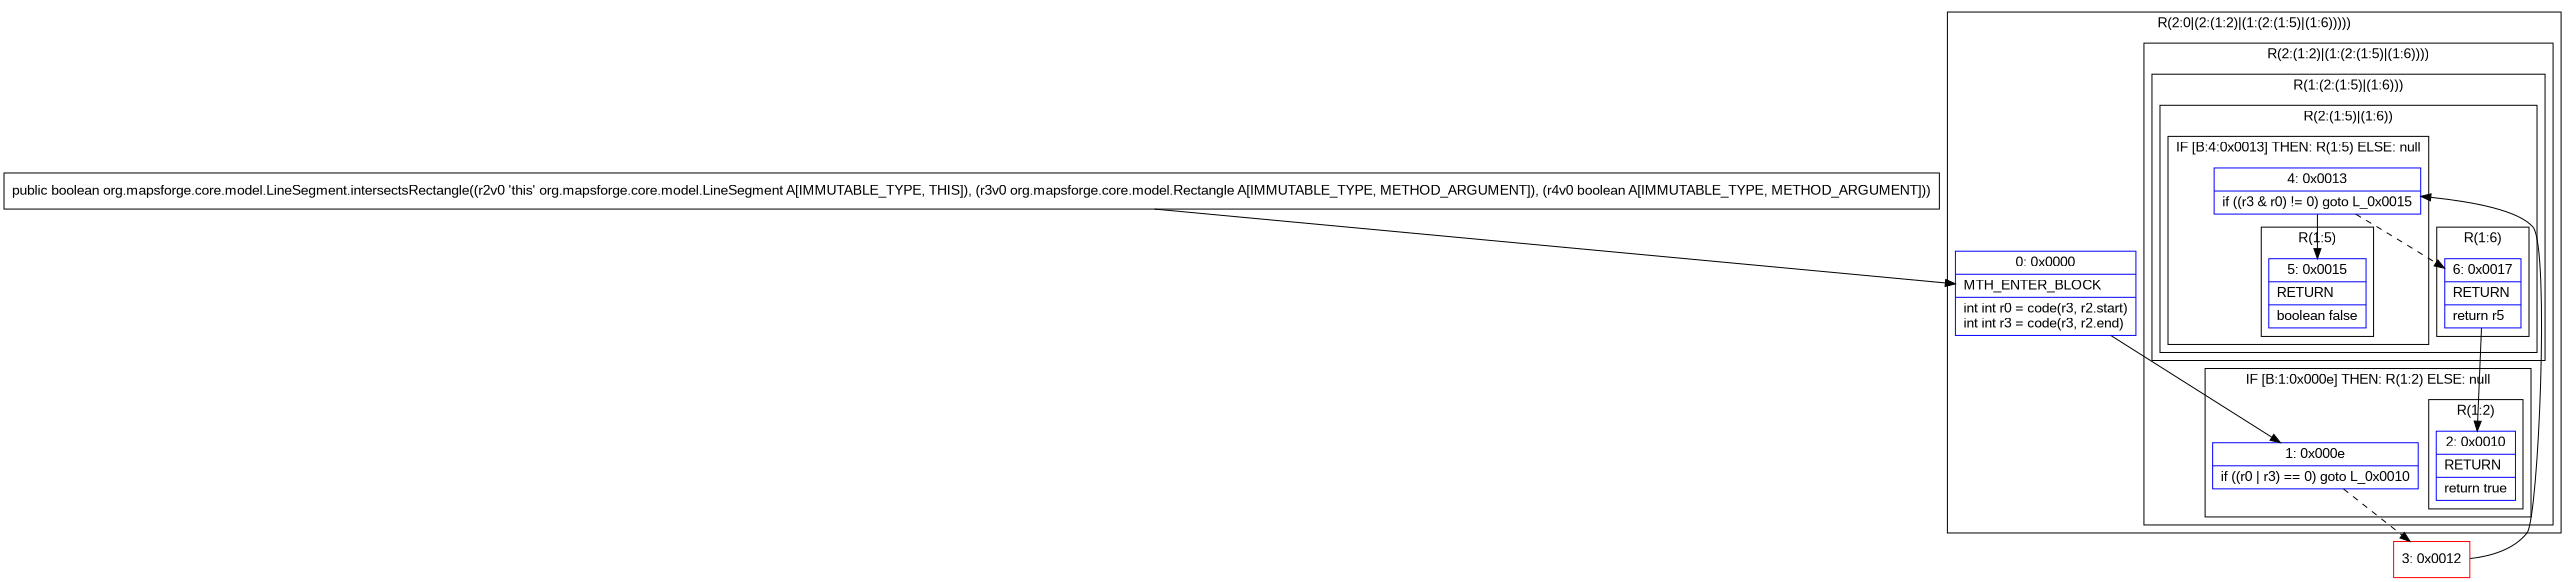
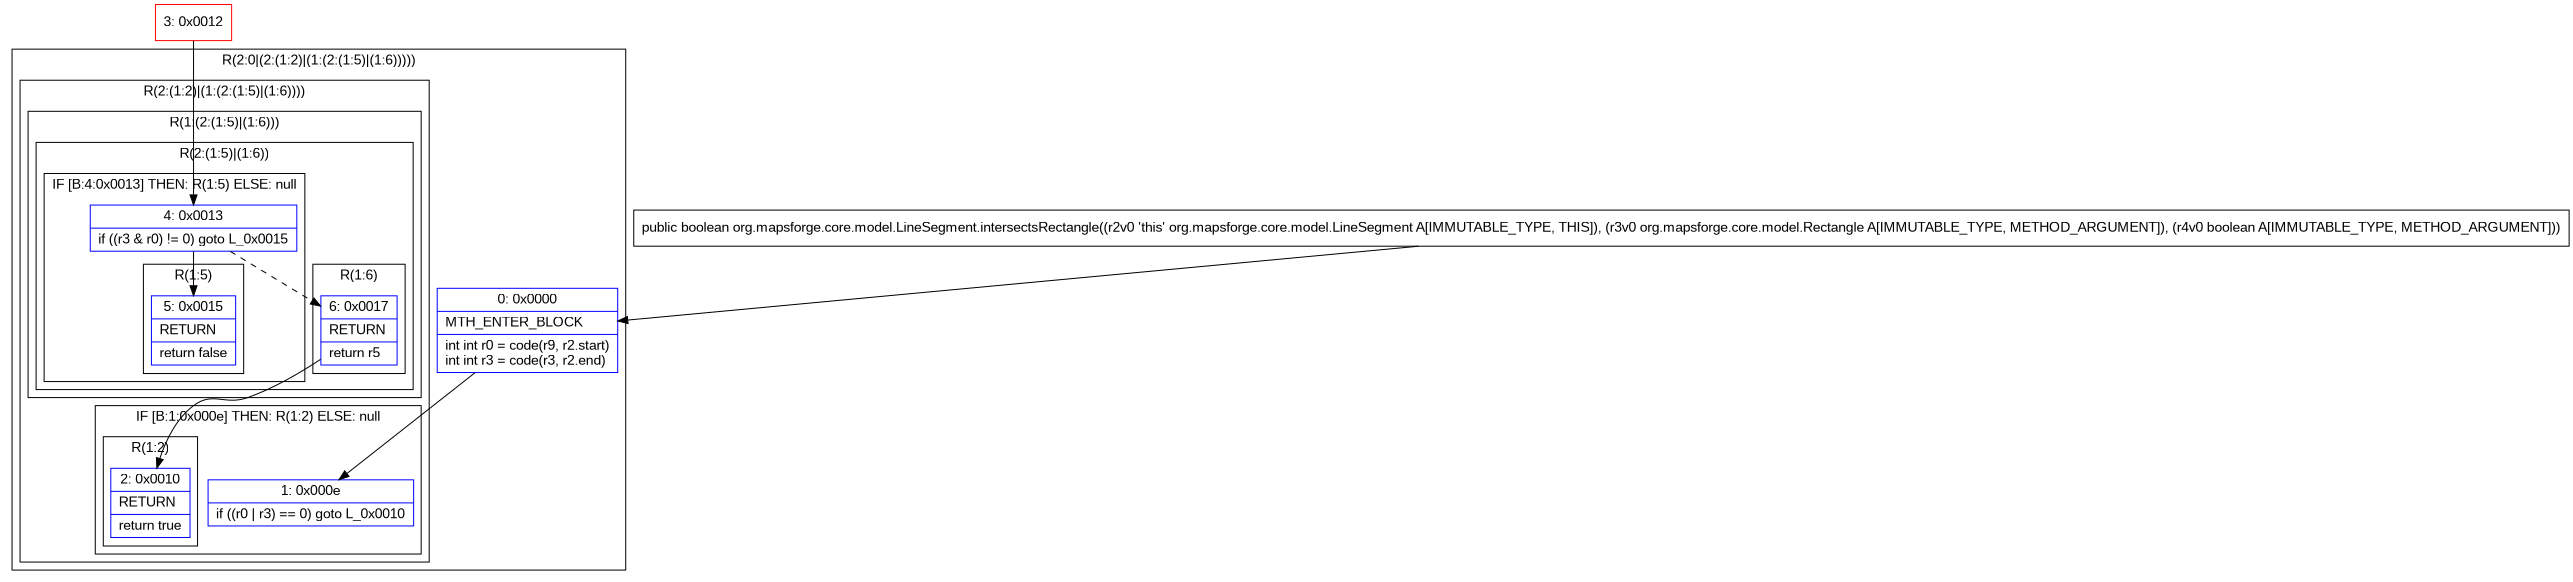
  digraph {
    fontname="Liberation Sans"
    node [color=blue fontname="Liberation Sans" shape=record]
    edge [fontname="Liberation Sans"]
    n1 [label="{2\:\ 0x0010|RETURN\l|return true\l}"]
    n2 [label="{1\:\ 0x000e|if ((r0 \| r3) == 0) goto L_0x0010\l}"]
-   n3 [label="{5\:\ 0x0015|RETURN\l|boolean false\l}"]
+   n3 [label="{5\:\ 0x0015|RETURN\l|return false\l}"]
    n4 [label="{4\:\ 0x0013|if ((r3 & r0) != 0) goto L_0x0015\l}"]
    n5 [label="{6\:\ 0x0017|RETURN\l|return r5\l}"]
-   n6 [label="{0\:\ 0x0000|MTH_ENTER_BLOCK\l|int int r0 = code(r3, r2.start)\lint int r3 = code(r3, r2.end)\l}"]
+   n6 [label="{0\:\ 0x0000|MTH_ENTER_BLOCK\l|int int r0 = code(r9, r2.start)\lint int r3 = code(r3, r2.end)\l}"]
    n7 [color=red label="{3\:\ 0x0012}"]
    n8 [label="{public boolean org.mapsforge.core.model.LineSegment.intersectsRectangle((r2v0 'this' org.mapsforge.core.model.LineSegment A[IMMUTABLE_TYPE, THIS]), (r3v0 org.mapsforge.core.model.Rectangle A[IMMUTABLE_TYPE, METHOD_ARGUMENT]), (r4v0 boolean A[IMMUTABLE_TYPE, METHOD_ARGUMENT])) }" color=""]
    subgraph cluster_1 {
      label="R(2:0|(2:(1:2)|(1:(2:(1:5)|(1:6)))))"
      n6
      subgraph cluster_2 {
        label="R(2:(1:2)|(1:(2:(1:5)|(1:6))))"
        subgraph cluster_3 {
          label="IF [B:1:0x000e] THEN: R(1:2) ELSE: null"
          n2
          subgraph cluster_4 {
            label="R(1:2)"
            n1
          }
        }
        subgraph cluster_5 {
          label="R(1:(2:(1:5)|(1:6)))"
          subgraph cluster_6 {
            label="R(2:(1:5)|(1:6))"
            subgraph cluster_7 {
              label="IF [B:4:0x0013] THEN: R(1:5) ELSE: null"
              n4
              subgraph cluster_8 {
                label="R(1:5)"
                n3
              }
            }
            subgraph cluster_9 {
              label="R(1:6)"
              n5
            }
          }
        }
      }
    }
-   n2 -> n7 [style=dashed]
    n4 -> n3
    n4 -> n5 [style=dashed]
    n5 -> n1
    n6 -> n2
    n7 -> n4
    n8 -> n6
  }
